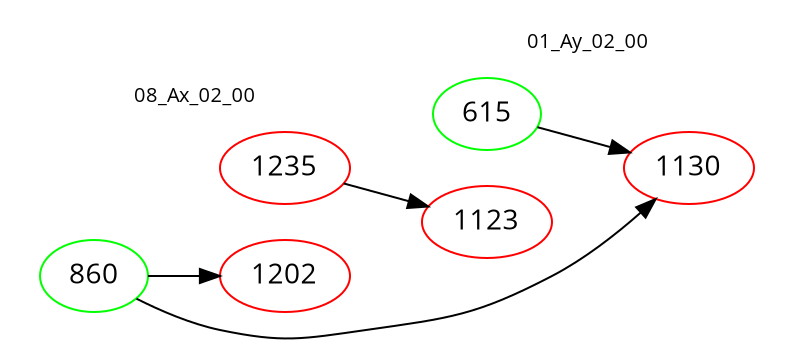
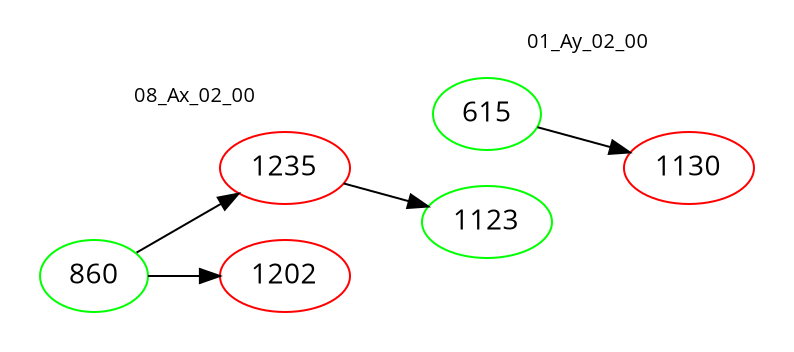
  digraph {
    fontname="Open Sans"
    rankdir=LR
    node [color=red fontname="Open Sans"]
    edge [color=black fontname="Open Sans"]
    n1 [color=green label=860]
    n2 [label=1202]
    n3 [label=1235]
    n4 [color=green label=615]
-   n5 [label=1123]
+   n5 [color=green label=1123]
    n6 [label=1130]
    subgraph cluster_1 {
      color=white
      fontsize=10
      label="08_Ax_02_00"
      n1
      n2
      n3
    }
    subgraph cluster_2 {
      color=white
      fontsize=10
      label="01_Ay_02_00"
      n4
      n5
      n6
    }
    n1 -> n2
-   n1 -> n6
+   n1 -> n3
    n3 -> n5
    n4 -> n6
  }
